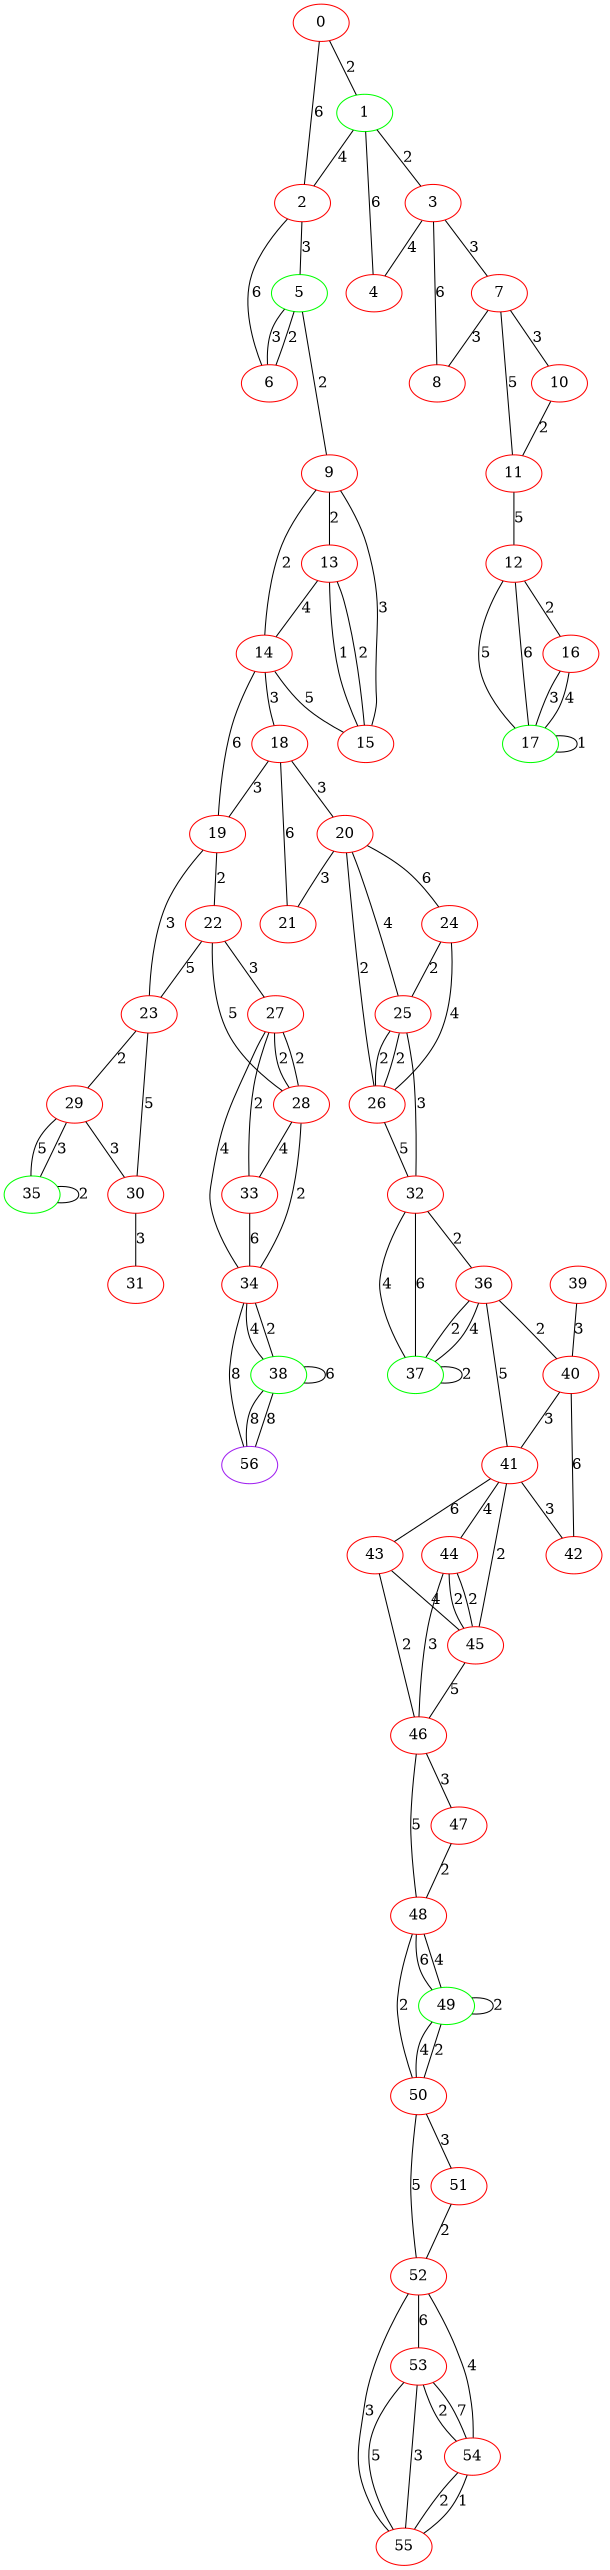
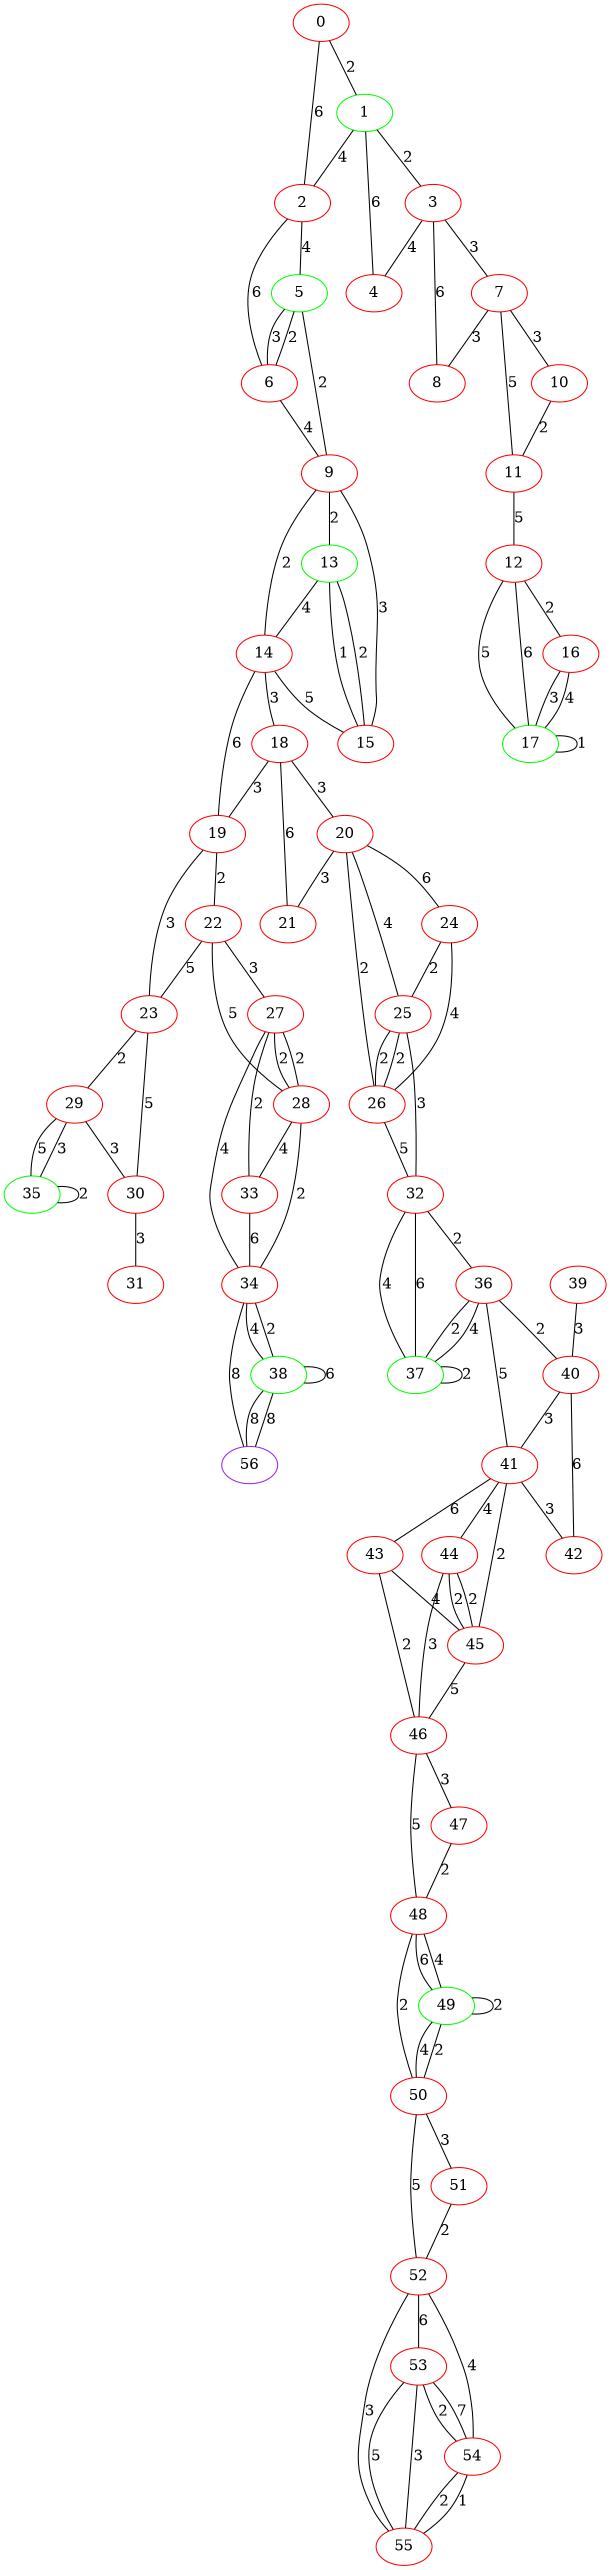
  graph {
    node [color=red weight=1]
    1 [color=green]
    0
    2
    3
    4
    5 [color=green weight=2]
    6
    7
    8
    9
    10
    11
-   13
+   13 [color=green]
    14
    15
    12
    18
    19
    16
    17 [color=green weight=2]
    20
    21
    22
    23
    24
    25
    26
    27
    28
    29
    30
    32
    33
    34
    35 [color=green weight=2]
    31
    36
    37 [color=green weight=2]
    38 [color=green weight=2]
    56 [color=purple weight=4]
    40
    41
    39
    42
    43
    44
    45
    46
    47
    48
    49 [color=green weight=2]
    50
    51
    52
    53
    54
    55
    1 -- 2 [label=4]
    1 -- 3 [label=2]
    1 -- 4 [label=6]
    0 -- 1 [label=2]
    0 -- 2 [label=6]
-   2 -- 5 [label=3]
+   2 -- 5 [label=4]
    2 -- 6 [label=6]
    3 -- 4 [label=4]
    3 -- 7 [label=3]
    3 -- 8 [label=6]
    5 -- 6 [label=2]
    5 -- 6 [label=3]
    5 -- 9 [label=2]
+   6 -- 9 [label=4]
    7 -- 8 [label=3]
    7 -- 10 [label=3]
    7 -- 11 [label=5]
    9 -- 13 [label=2]
    9 -- 14 [label=2]
    9 -- 15 [label=3]
    10 -- 11 [label=2]
    11 -- 12 [label=5]
    13 -- 14 [label=4]
    13 -- 15 [label=2]
    13 -- 15 [label=1]
    14 -- 15 [label=5]
    14 -- 18 [label=3]
    14 -- 19 [label=6]
    12 -- 16 [label=2]
    12 -- 17 [label=5]
    12 -- 17 [label=6]
    18 -- 19 [label=3]
    18 -- 20 [label=3]
    18 -- 21 [label=6]
    19 -- 22 [label=2]
    19 -- 23 [label=3]
    16 -- 17 [label=3]
    16 -- 17 [label=4]
    17 -- 17 [label=1]
    20 -- 21 [label=3]
    20 -- 24 [label=6]
    20 -- 25 [label=4]
    20 -- 26 [label=2]
    22 -- 23 [label=5]
    22 -- 27 [label=3]
    22 -- 28 [label=5]
    23 -- 29 [label=2]
    23 -- 30 [label=5]
    24 -- 25 [label=2]
    24 -- 26 [label=4]
    25 -- 26 [label=2]
    25 -- 26 [label=2]
    25 -- 32 [label=3]
    26 -- 32 [label=5]
    27 -- 28 [label=2]
    27 -- 28 [label=2]
    27 -- 33 [label=2]
    27 -- 34 [label=4]
    28 -- 33 [label=4]
    28 -- 34 [label=2]
    29 -- 30 [label=3]
    29 -- 35 [label=3]
    29 -- 35 [label=5]
    30 -- 31 [label=3]
    32 -- 36 [label=2]
    32 -- 37 [label=4]
    32 -- 37 [label=6]
    33 -- 34 [label=6]
    34 -- 38 [label=2]
    34 -- 38 [label=4]
    34 -- 56 [label=8]
    35 -- 35 [label=2]
    36 -- 37 [label=2]
    36 -- 37 [label=4]
    36 -- 40 [label=2]
    36 -- 41 [label=5]
    37 -- 37 [label=2]
    38 -- 38 [label=6]
    38 -- 56 [label=8]
    38 -- 56 [label=8]
    40 -- 41 [label=3]
    40 -- 42 [label=6]
    41 -- 42 [label=3]
    41 -- 43 [label=6]
    41 -- 44 [label=4]
    41 -- 45 [label=2]
    39 -- 40 [label=3]
    43 -- 45 [label=4]
    43 -- 46 [label=2]
    44 -- 45 [label=2]
    44 -- 45 [label=2]
    44 -- 46 [label=3]
    45 -- 46 [label=5]
    46 -- 47 [label=3]
    46 -- 48 [label=5]
    47 -- 48 [label=2]
    48 -- 49 [label=6]
    48 -- 49 [label=4]
    48 -- 50 [label=2]
    49 -- 49 [label=2]
    49 -- 50 [label=4]
    49 -- 50 [label=2]
    50 -- 51 [label=3]
    50 -- 52 [label=5]
    51 -- 52 [label=2]
    52 -- 53 [label=6]
    52 -- 54 [label=4]
    52 -- 55 [label=3]
    53 -- 54 [label=7]
    53 -- 54 [label=2]
    53 -- 55 [label=5]
    53 -- 55 [label=3]
    54 -- 55 [label=2]
    54 -- 55 [label=1]
  }
